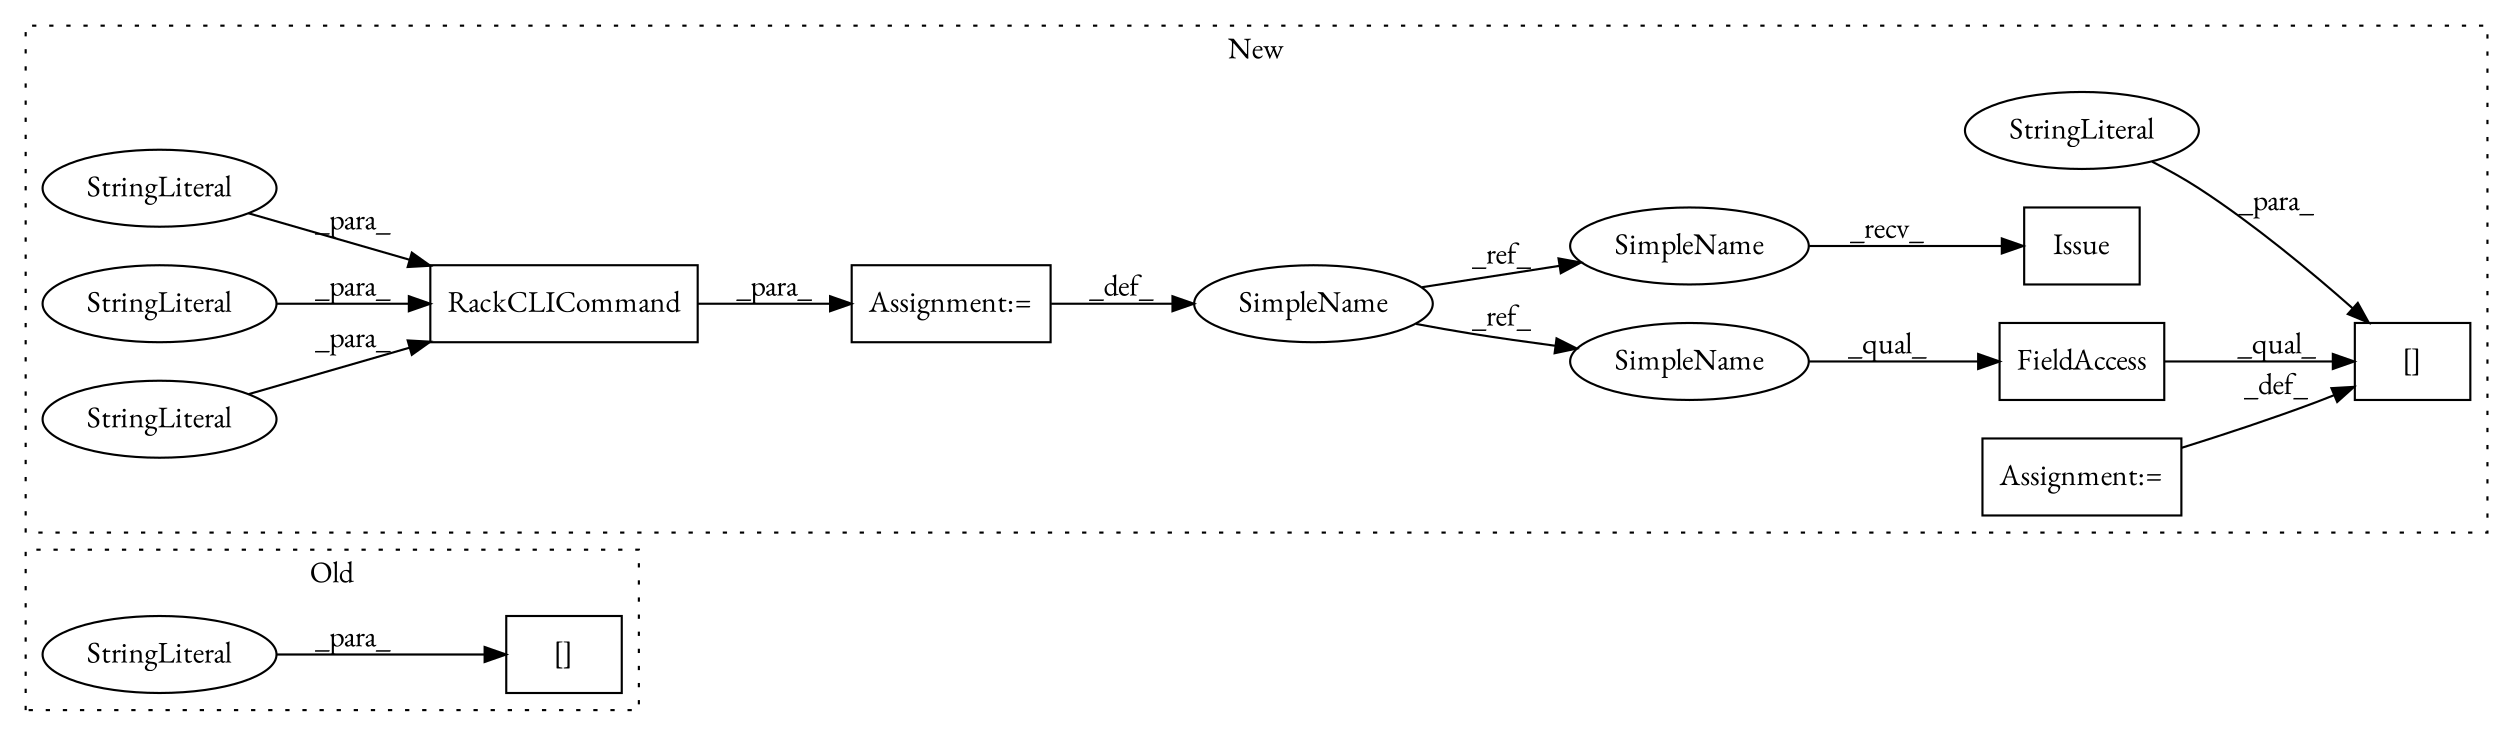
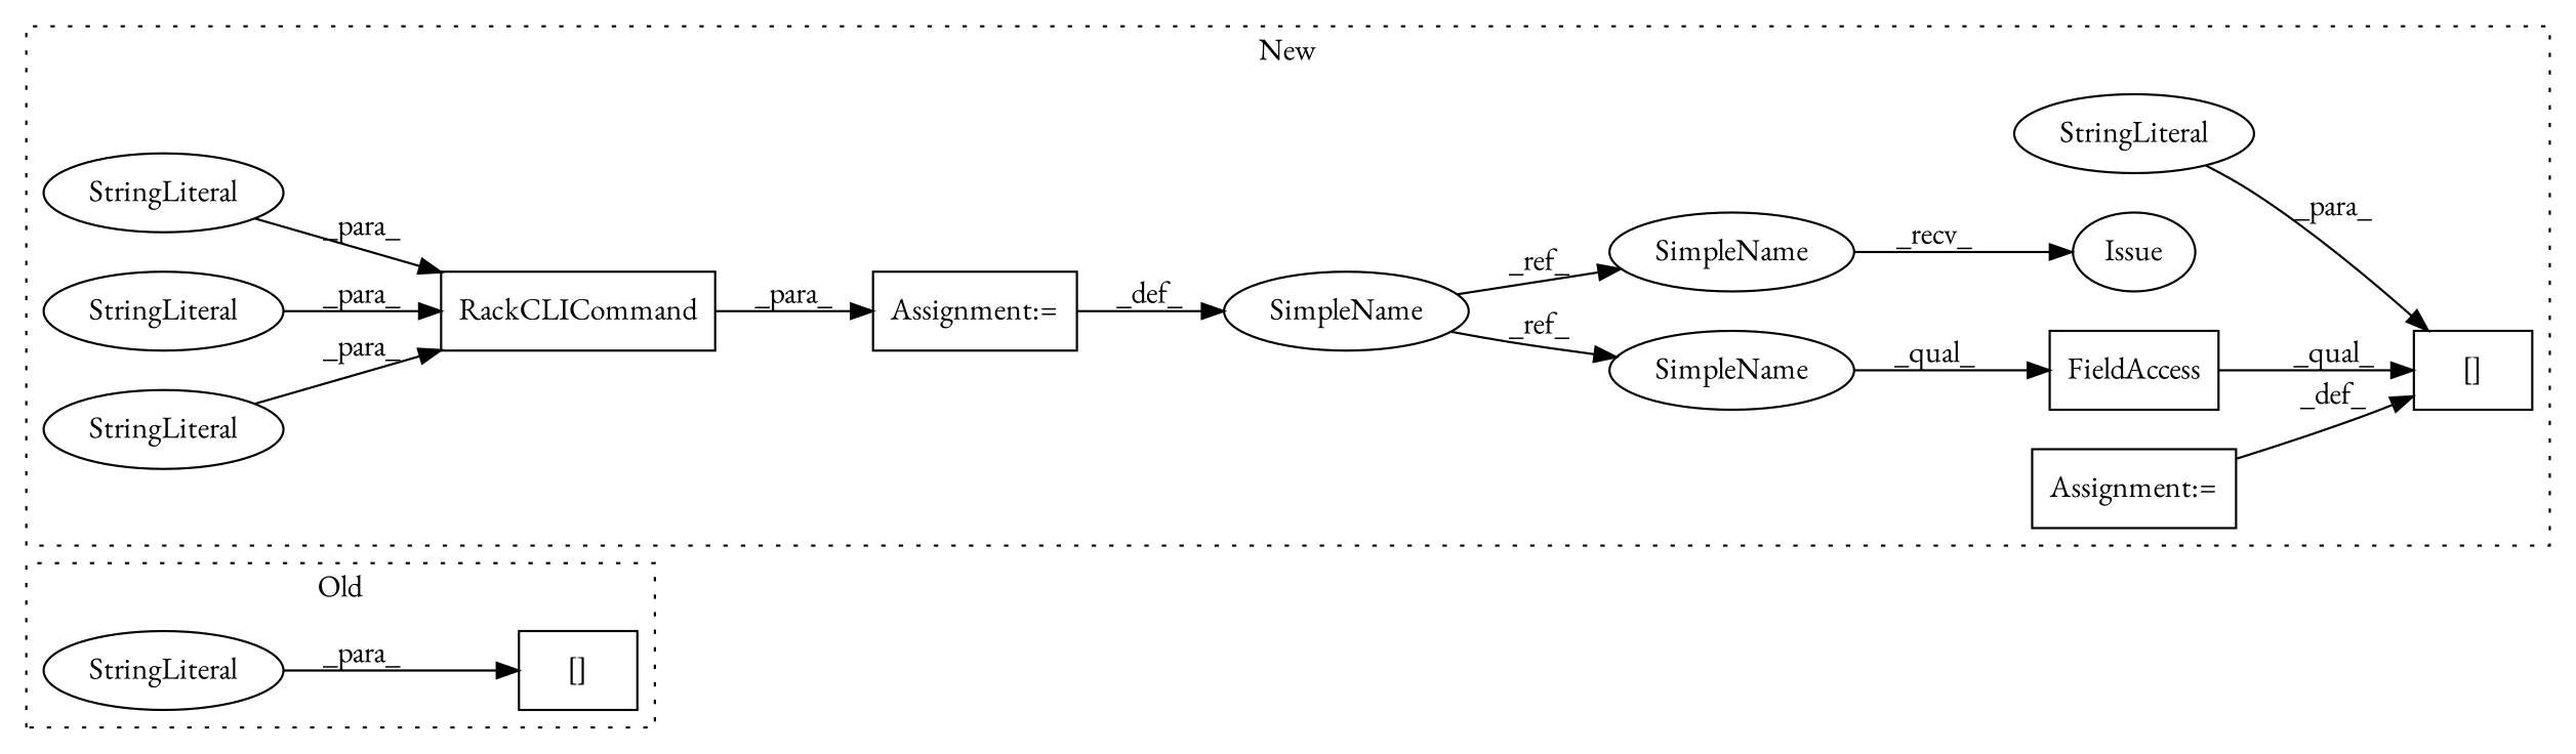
  digraph {
    rankdir=LR
    fontname="EB Garamond"
    node [a=45 l=3 s=4651 shape=ellipse fontname="EB Garamond"]
    edge [fontname="EB Garamond"]
    n1 [a=2 l="7,1" label="[]" s="2844,2855" shape=box]
    n2 [l=4 label=StringLiteral s=2851]
    n3 [a=32 l="15,1" label=RackCLICommand s="4591,4644" shape=box]
    n4 [a=2 l="10,1" label="[]" s="4651,4667" shape=box]
-   n5 [a=32 l=7 label=Issue s=4839 shape=box]
+   n5 [a=32 l=7 label=Issue s=4839]
    n6 [l=6 label=StringLiteral s=4661]
    n7 [l=8 label=StringLiteral s=4636]
    n8 [l=8 label=StringLiteral s=4627]
    n9 [l=15 label=StringLiteral s=4611]
    n10 [a=42 label=SimpleName s=4582]
    n11 [a=22 l=9 label=FieldAccess shape=box]
    n12 [a=7 l=1 label="Assignment:=" s=4585 shape=box]
    n13 [a=7 l=1 label="Assignment:=" s=4668 shape=box]
    n14 [a=42 label=SimpleName]
    n15 [a=42 label=SimpleName s=4835]
    subgraph cluster_1 {
      label=Old
      style=dotted
      n1
      n2
    }
    subgraph cluster_2 {
      label=New
      style=dotted
      n3
      n4
      n5
      n6
      n7
      n8
      n9
      n10
      n11
      n12
      n13
      n14
      n15
    }
    n2 -> n1 [label=_para_]
    n3 -> n12 [label=_para_]
    n6 -> n4 [label=_para_]
    n7 -> n3 [label=_para_]
    n8 -> n3 [label=_para_]
    n9 -> n3 [label=_para_]
    n10 -> n14 [label=_ref_]
    n10 -> n15 [label=_ref_]
    n11 -> n4 [label=_qual_]
    n12 -> n10 [label=_def_]
    n13 -> n4 [label=_def_]
    n14 -> n11 [label=_qual_]
    n15 -> n5 [label=_recv_]
  }
